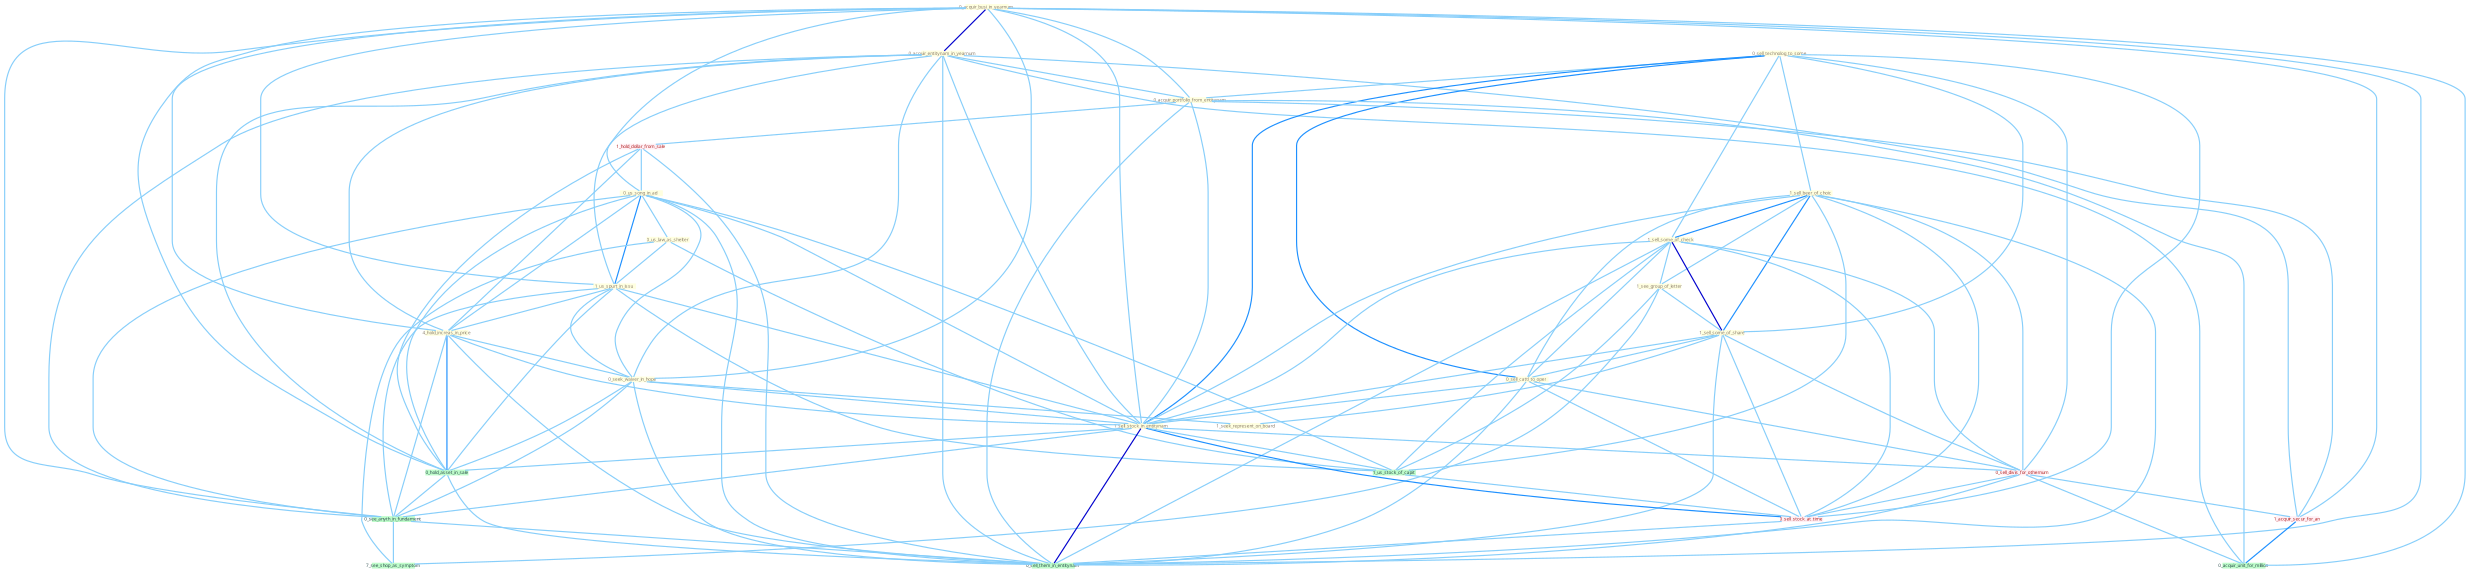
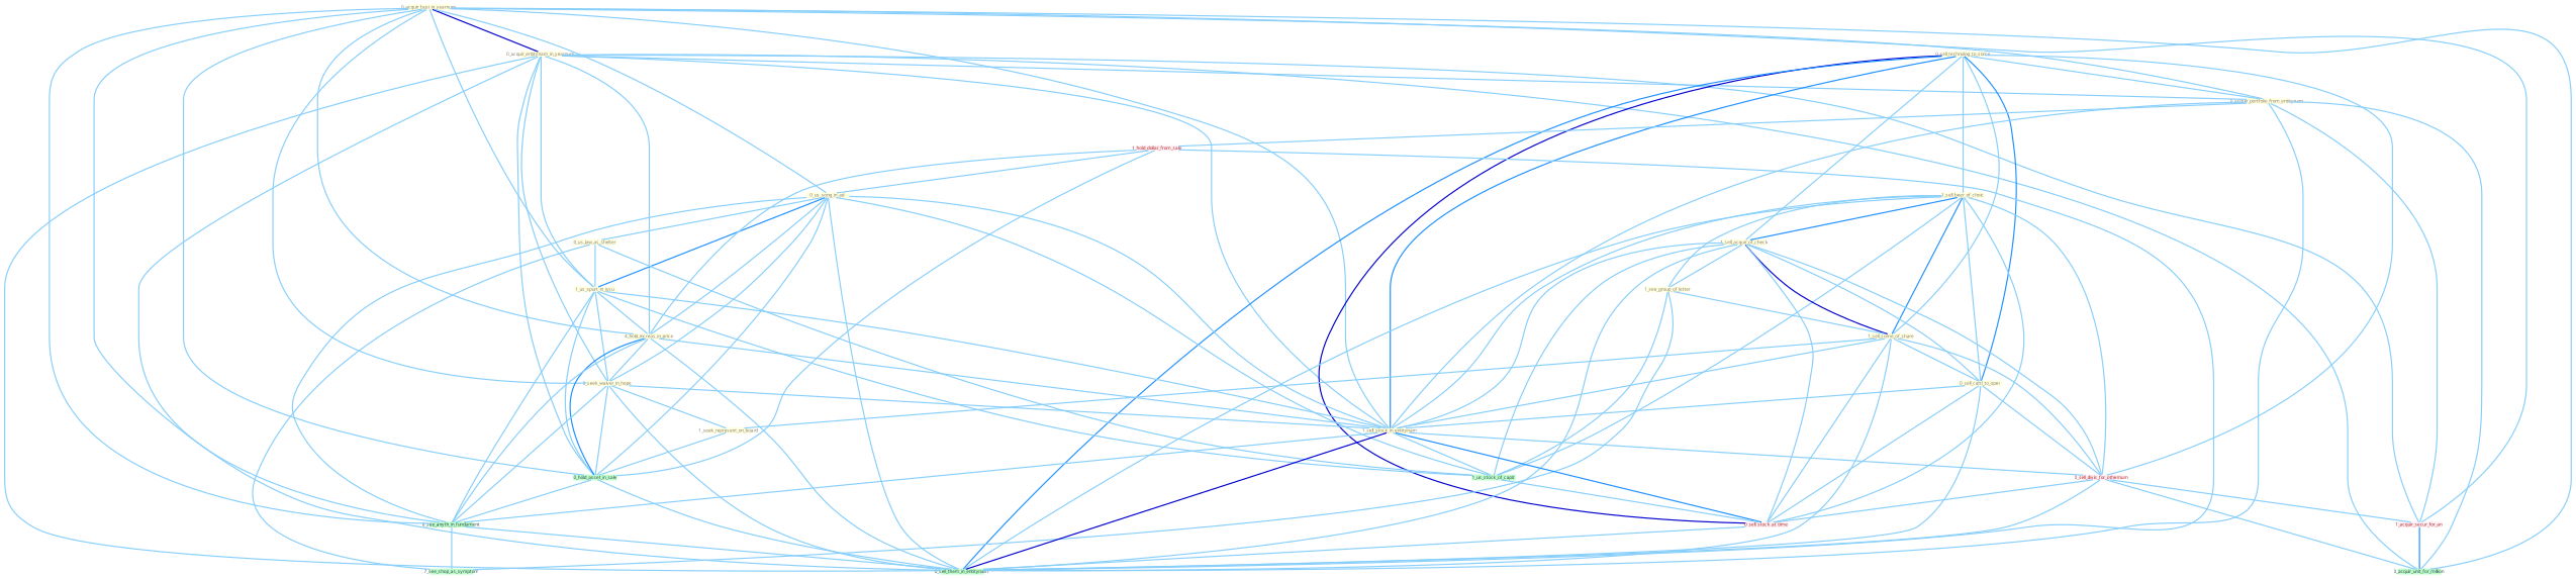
  graph {
    fontname="Noto Sans"
    node [color="#ffffe0" fixedsize=true fontcolor="#8b7d6b" fontname="Noto Sans" fontsize=4 shape=polygon style=filled]
    edge [color="#87cefa" fontname="Noto Sans" w=1]
    "0_acquir_busi_in_yearnum " [height=.06 width=.5]
    "0_acquir_entitynam_in_yearnum " [height=.06 width=.5]
    n3 [height=.06 label="0_sell_technolog_to_some" width=.5]
    "0_us_song_in_ad " [height=.06 width=.5]
    "0_acquir_portfolio_from_entitynam " [height=.06 width=.5]
    "1_sell_beer_of_choic " [height=.06 width=.5]
-   "1_sell_some_of_check " [height=.06 width=.5]
+   "1_sell_some_of_check " [height=.06 width=.5 label="1_sell_acquir_of_check"]
    "1_see_group_of_letter " [height=.06 width=.5]
    "0_us_law_as_shelter " [height=.06 width=.5]
    "1_us_spurt_in_issu " [height=.06 width=.5]
    n11 [height=.06 label="4_hold_increas_in_price" width=.5]
    "0_seek_waiver_in_hope " [height=.06 width=.5]
    "1_sell_some_of_share " [height=.06 width=.5]
    "1_seek_represent_on_board " [height=.06 width=.5]
    "0_sell_cattl_to_oper " [height=.06 width=.5]
    "1_sell_stock_in_entitynam " [height=.06 width=.5]
    "0_sell_divis_for_othernum " [color="#fff0f5" fontcolor="#b22222" height=.06 width=.5]
    "1_acquir_secur_for_an " [color="#fff0f5" fontcolor="#b22222" height=.06 width=.5]
    "1_hold_dollar_from_sale " [color="#fff0f5" fontcolor="#b22222" height=.06 width=.5]
    "0_sell_stock_at_time " [color="#fff0f5" fontcolor="#b22222" height=.06 width=.5]
    n21 [color="#BDFCC9" fontcolor="#2f4f4f" height=.06 label="0_hold_asset_in_sale" width=.5]
    "0_see_anyth_in_fundament " [color="#BDFCC9" fontcolor="#2f4f4f" height=.06 width=.5]
    "0_acquir_unit_for_million " [color="#BDFCC9" fontcolor="#2f4f4f" height=.06 width=.5]
    "0_sell_them_in_entitynam " [color="#BDFCC9" fontcolor="#2f4f4f" height=.06 width=.5]
    "1_us_stock_of_capit " [color="#BDFCC9" fontcolor="#2f4f4f" height=.06 width=.5]
    n26 [color="#BDFCC9" fontcolor="#2f4f4f" height=.06 label="7_see_shop_as_symptom" width=.5]
    subgraph sub_1 {
      "0_acquir_busi_in_yearnum "
      "0_acquir_entitynam_in_yearnum "
      n3
      "0_us_song_in_ad "
      "0_acquir_portfolio_from_entitynam "
      "1_sell_beer_of_choic "
      "1_sell_some_of_check "
      "1_see_group_of_letter "
      "0_us_law_as_shelter "
      "1_us_spurt_in_issu "
      n11
      "0_seek_waiver_in_hope "
      "1_sell_some_of_share "
      "1_seek_represent_on_board "
      "0_sell_cattl_to_oper "
      "1_sell_stock_in_entitynam "
    }
    subgraph sub_2 {
      "0_sell_divis_for_othernum "
      "1_acquir_secur_for_an "
      "1_hold_dollar_from_sale "
      "0_sell_stock_at_time "
    }
    "0_acquir_busi_in_yearnum " -- "0_acquir_entitynam_in_yearnum " [color="#0000cd" w=3]
    "0_acquir_busi_in_yearnum " -- "0_us_song_in_ad "
    "0_acquir_busi_in_yearnum " -- "0_acquir_portfolio_from_entitynam "
    "0_acquir_busi_in_yearnum " -- "1_us_spurt_in_issu "
    "0_acquir_busi_in_yearnum " -- n11
    "0_acquir_busi_in_yearnum " -- "0_seek_waiver_in_hope "
    "0_acquir_busi_in_yearnum " -- "1_sell_stock_in_entitynam "
    "0_acquir_busi_in_yearnum " -- "1_acquir_secur_for_an "
    "0_acquir_busi_in_yearnum " -- n21
    "0_acquir_busi_in_yearnum " -- "0_see_anyth_in_fundament "
    "0_acquir_busi_in_yearnum " -- "0_acquir_unit_for_million "
    "0_acquir_busi_in_yearnum " -- "0_sell_them_in_entitynam "
    "0_acquir_entitynam_in_yearnum " -- "0_acquir_portfolio_from_entitynam "
    "0_acquir_entitynam_in_yearnum " -- "1_us_spurt_in_issu "
    "0_acquir_entitynam_in_yearnum " -- n11
    "0_acquir_entitynam_in_yearnum " -- "0_seek_waiver_in_hope "
    "0_acquir_entitynam_in_yearnum " -- "1_sell_stock_in_entitynam "
    "0_acquir_entitynam_in_yearnum " -- "1_acquir_secur_for_an "
    "0_acquir_entitynam_in_yearnum " -- n21
    "0_acquir_entitynam_in_yearnum " -- "0_see_anyth_in_fundament "
    "0_acquir_entitynam_in_yearnum " -- "0_acquir_unit_for_million "
    "0_acquir_entitynam_in_yearnum " -- "0_sell_them_in_entitynam "
    n3 -- "0_acquir_portfolio_from_entitynam "
    n3 -- "1_sell_beer_of_choic "
    n3 -- "1_sell_some_of_check "
    n3 -- "1_sell_some_of_share "
    n3 -- "0_sell_cattl_to_oper " [color="#1e90ff" w=2]
    n3 -- "1_sell_stock_in_entitynam " [color="#1e90ff" w=2]
    n3 -- "0_sell_divis_for_othernum "
-   n3 -- "0_sell_stock_at_time "
+   n3 -- "0_sell_stock_at_time " [color="#0000cd"]
+   n3 -- "0_sell_them_in_entitynam " [color="#1e90ff" w=2]
    "0_us_song_in_ad " -- "0_us_law_as_shelter "
    "0_us_song_in_ad " -- "1_us_spurt_in_issu " [color="#1e90ff" w=2]
    "0_us_song_in_ad " -- n11
    "0_us_song_in_ad " -- "0_seek_waiver_in_hope "
    "0_us_song_in_ad " -- "1_sell_stock_in_entitynam "
    "0_us_song_in_ad " -- n21
    "0_us_song_in_ad " -- "0_see_anyth_in_fundament "
    "0_us_song_in_ad " -- "0_sell_them_in_entitynam "
    "0_us_song_in_ad " -- "1_us_stock_of_capit "
    "0_acquir_portfolio_from_entitynam " -- "1_sell_stock_in_entitynam "
    "0_acquir_portfolio_from_entitynam " -- "1_acquir_secur_for_an "
    "0_acquir_portfolio_from_entitynam " -- "1_hold_dollar_from_sale "
    "0_acquir_portfolio_from_entitynam " -- "0_acquir_unit_for_million "
    "0_acquir_portfolio_from_entitynam " -- "0_sell_them_in_entitynam "
    "1_sell_beer_of_choic " -- "1_sell_some_of_check " [color="#1e90ff" w=2]
    "1_sell_beer_of_choic " -- "1_see_group_of_letter "
    "1_sell_beer_of_choic " -- "1_sell_some_of_share " [color="#1e90ff" w=2]
    "1_sell_beer_of_choic " -- "0_sell_cattl_to_oper "
    "1_sell_beer_of_choic " -- "1_sell_stock_in_entitynam "
    "1_sell_beer_of_choic " -- "0_sell_divis_for_othernum "
    "1_sell_beer_of_choic " -- "0_sell_stock_at_time "
    "1_sell_beer_of_choic " -- "0_sell_them_in_entitynam "
    "1_sell_beer_of_choic " -- "1_us_stock_of_capit "
    "1_sell_some_of_check " -- "1_see_group_of_letter "
    "1_sell_some_of_check " -- "1_sell_some_of_share " [color="#0000cd" w=3]
    "1_sell_some_of_check " -- "0_sell_cattl_to_oper "
    "1_sell_some_of_check " -- "1_sell_stock_in_entitynam "
    "1_sell_some_of_check " -- "0_sell_divis_for_othernum "
    "1_sell_some_of_check " -- "0_sell_stock_at_time "
    "1_sell_some_of_check " -- "0_sell_them_in_entitynam "
    "1_sell_some_of_check " -- "1_us_stock_of_capit "
    "1_see_group_of_letter " -- "1_sell_some_of_share "
    "1_see_group_of_letter " -- "1_us_stock_of_capit "
    "1_see_group_of_letter " -- n26
    "0_us_law_as_shelter " -- "1_us_spurt_in_issu "
    "0_us_law_as_shelter " -- "1_us_stock_of_capit "
    "0_us_law_as_shelter " -- n26
    "1_us_spurt_in_issu " -- n11
    "1_us_spurt_in_issu " -- "0_seek_waiver_in_hope "
    "1_us_spurt_in_issu " -- "1_sell_stock_in_entitynam "
    "1_us_spurt_in_issu " -- n21
    "1_us_spurt_in_issu " -- "0_see_anyth_in_fundament "
    "1_us_spurt_in_issu " -- "1_us_stock_of_capit "
    n11 -- "0_seek_waiver_in_hope "
    n11 -- "1_sell_stock_in_entitynam "
    n11 -- "1_hold_dollar_from_sale "
    n11 -- n21 [color="#1e90ff" w=2]
    n11 -- "0_see_anyth_in_fundament "
    n11 -- "0_sell_them_in_entitynam "
    "0_seek_waiver_in_hope " -- "1_seek_represent_on_board "
    "0_seek_waiver_in_hope " -- "1_sell_stock_in_entitynam "
    "0_seek_waiver_in_hope " -- n21
    "0_seek_waiver_in_hope " -- "0_see_anyth_in_fundament "
    "0_seek_waiver_in_hope " -- "0_sell_them_in_entitynam "
    "1_sell_some_of_share " -- "1_seek_represent_on_board "
    "1_sell_some_of_share " -- "0_sell_cattl_to_oper "
    "1_sell_some_of_share " -- "1_sell_stock_in_entitynam "
    "1_sell_some_of_share " -- "0_sell_divis_for_othernum "
    "1_sell_some_of_share " -- "0_sell_stock_at_time "
    "1_sell_some_of_share " -- "0_sell_them_in_entitynam "
    "0_sell_cattl_to_oper " -- "1_sell_stock_in_entitynam "
    "0_sell_cattl_to_oper " -- "0_sell_divis_for_othernum "
    "0_sell_cattl_to_oper " -- "0_sell_stock_at_time "
    "0_sell_cattl_to_oper " -- "0_sell_them_in_entitynam "
    "1_sell_stock_in_entitynam " -- "0_sell_divis_for_othernum "
    "1_sell_stock_in_entitynam " -- "0_sell_stock_at_time " [color="#1e90ff" w=2]
-   "1_sell_stock_in_entitynam " -- n21
+   "1_seek_represent_on_board " -- n21
    "1_sell_stock_in_entitynam " -- "0_see_anyth_in_fundament "
    "1_sell_stock_in_entitynam " -- "0_sell_them_in_entitynam " [color="#0000cd" w=3]
    "1_sell_stock_in_entitynam " -- "1_us_stock_of_capit "
    "0_sell_divis_for_othernum " -- "1_acquir_secur_for_an "
    "0_sell_divis_for_othernum " -- "0_sell_stock_at_time "
    "0_sell_divis_for_othernum " -- "0_acquir_unit_for_million "
    "0_sell_divis_for_othernum " -- "0_sell_them_in_entitynam "
    "1_acquir_secur_for_an " -- "0_acquir_unit_for_million " [color="#1e90ff" w=2]
    "1_hold_dollar_from_sale " -- "0_us_song_in_ad "
    "1_hold_dollar_from_sale " -- n21
    "1_hold_dollar_from_sale " -- "0_sell_them_in_entitynam "
    "0_sell_stock_at_time " -- "0_sell_them_in_entitynam "
    n21 -- "0_see_anyth_in_fundament "
    n21 -- "0_sell_them_in_entitynam "
    "0_see_anyth_in_fundament " -- "0_sell_them_in_entitynam "
    "0_see_anyth_in_fundament " -- n26
    "1_us_stock_of_capit " -- "0_sell_stock_at_time "
  }
